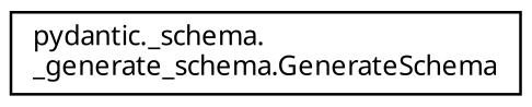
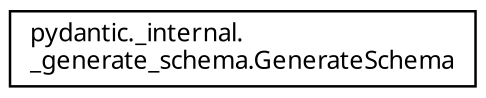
  digraph {
    rankdir=LR
    fontname="Noto Sans"
-   n1 [color=black fillcolor=white fontname="Noto Sans" fontsize=10 height=0.2 label="pydantic._schema.\l_generate_schema.GenerateSchema" shape=record style=filled width=0.4]
+   n1 [color=black fillcolor=white fontname="Noto Sans" fontsize=10 height=0.2 label="pydantic._internal.\l_generate_schema.GenerateSchema" shape=record style=filled width=0.4]
  }
